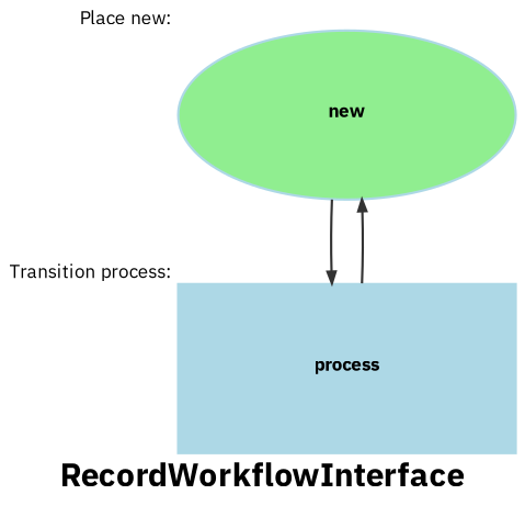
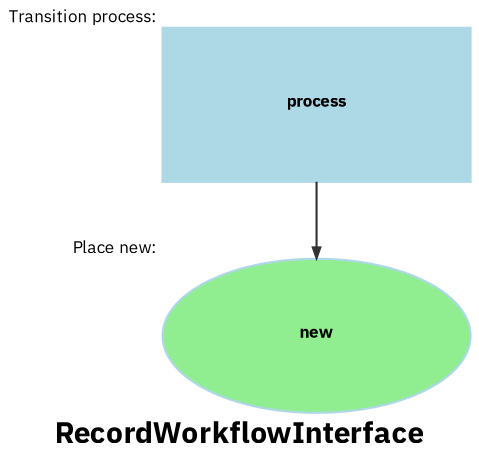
  digraph {
    label=<<B>RecordWorkflowInterface</B>>
    rankdir=TB
    fontname="IBM Plex Sans"
    node [color=lightBlue fixedsize=false fontname="IBM Plex Sans" fontsize=8 style=filled]
    edge [arrowhead=normal arrowsize=0.5 color="#333333" fontname="IBM Plex Sans" fontsize=7 style=solid]
    n1 [fillcolor=lightgreen height=1 label=<<B>new</B>> shape=oval width=2 xlabel="Place new: "]
    n2 [height=1 label=<<B>process</B>> shape=box width=2 xlabel="Transition process: "]
-   n1 -> n2
    n2 -> n1
  }
